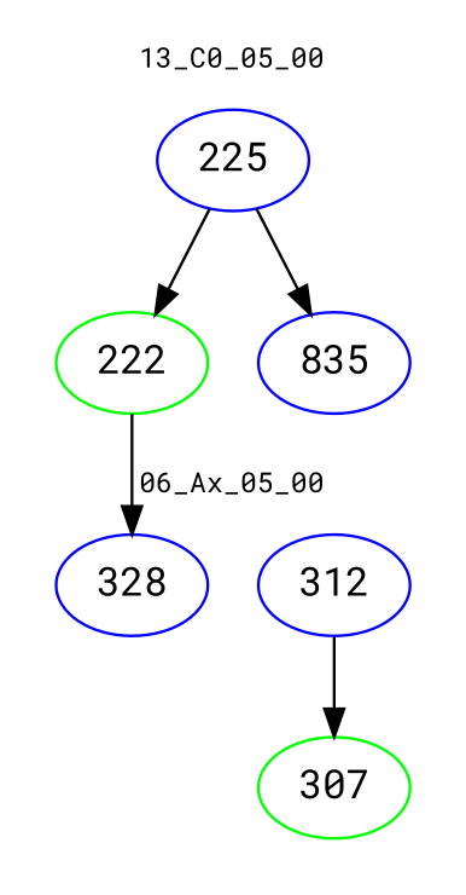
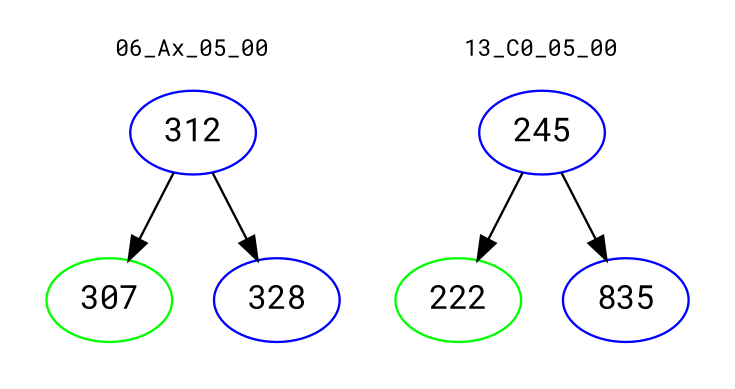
  digraph {
    fontname="Roboto Mono"
    node [color=blue fontname="Roboto Mono"]
    edge [color=black fontname="Roboto Mono"]
    n1 [label=312]
    n2 [color=green label=307]
    n3 [label=328]
-   n4 [label=225]
+   n4 [label=245]
    n5 [color=green label=222]
    n6 [label=835]
    subgraph cluster_1 {
      color=white
      fontsize=10
      label="06_Ax_05_00"
      n1
      n2
      n3
    }
    subgraph cluster_2 {
      color=white
      fontsize=10
      label="13_C0_05_00"
      n4
      n5
      n6
    }
    n1 -> n2
-   n5 -> n3
+   n1 -> n3
    n4 -> n5
    n4 -> n6
  }
